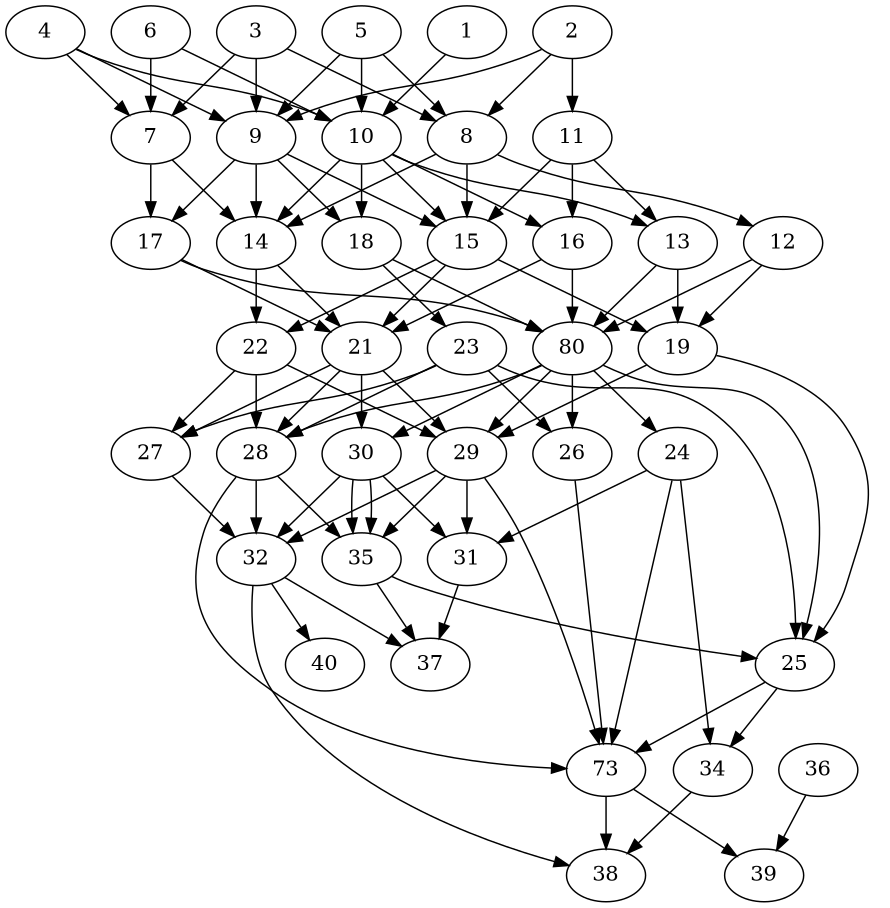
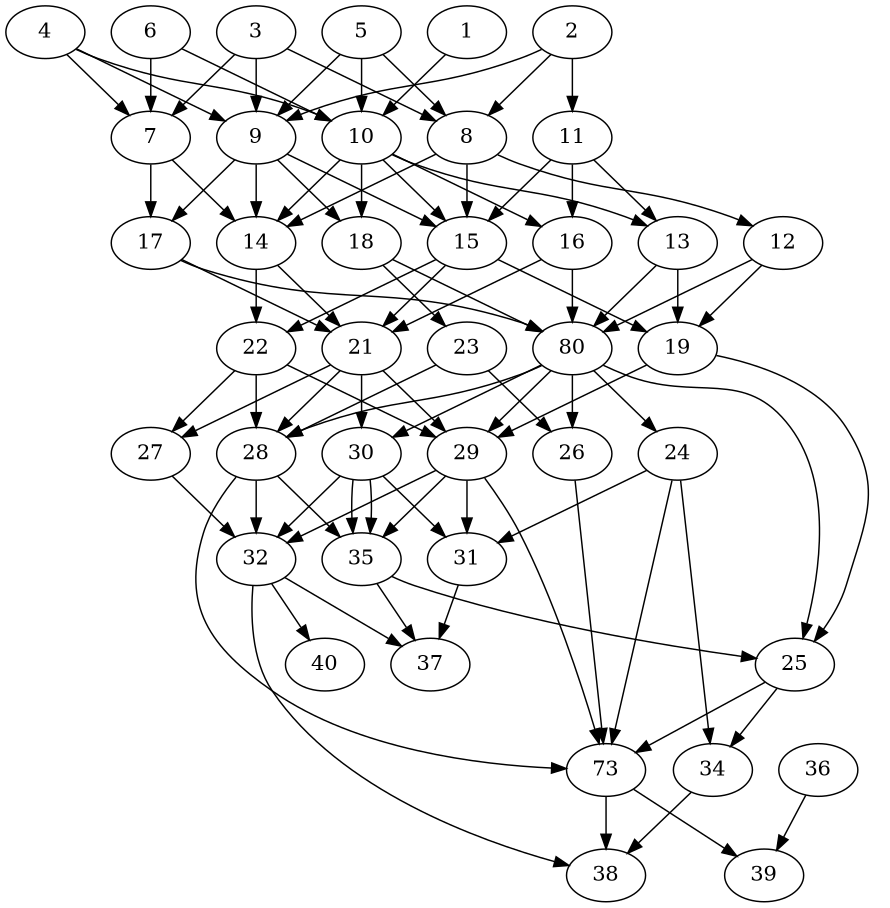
  digraph {
    node [alpha=0.05]
    1 [alpha=0.11 expect_size=21526528]
    10 [alpha=0.00 expect_size=33643520]
    14 [alpha=0.08 expect_size=28573696]
    15 [alpha=0.16 expect_size=11191296]
    18 [alpha=0.12 expect_size=37502976]
    13 [alpha=0.10 expect_size=23643136]
    16 [alpha=0.11 expect_size=47444992]
    21 [alpha=0.12 expect_size=23524352]
    22 [alpha=0.09 expect_size=11645952]
    19 [expect_size=10471424]
    n11 [alpha=0.15 expect_size=22766592 label=80]
    23 [alpha=0.17 expect_size=13829120]
    2 [alpha=0.14 expect_size=5951488]
    8 [alpha=0.09 expect_size=27986944]
    9 [expect_size=10988544]
    11 [alpha=0.15 expect_size=12259328]
    12 [alpha=0.01 expect_size=37078016]
    17 [expect_size=13527040]
    3 [alpha=0.02 expect_size=29164544]
    7 [alpha=0.10 expect_size=10476544]
    4 [alpha=0.13 expect_size=37241856]
    5 [alpha=0.15 expect_size=19407872]
    6 [alpha=0.06 expect_size=24516608]
    29 [alpha=0.13 expect_size=18234368]
    28 [alpha=0.04 expect_size=37534720]
    30 [alpha=0.15 expect_size=30400512]
    27 [alpha=0.17 expect_size=25576448]
    25 [expect_size=9362432]
    24 [alpha=0.18 expect_size=37228544]
    26 [alpha=0.20 expect_size=46666752]
    n31 [alpha=0.03 expect_size=22285312 label=73]
    34 [alpha=0.18 expect_size=14403584]
    35 [alpha=0.16 expect_size=8690688]
    31 [alpha=0.19 expect_size=19006464]
    32 [alpha=0.17 expect_size=47522816]
    38 [expect_size=11058176]
    39 [alpha=0.00 expect_size=20161536]
    37 [alpha=0.12 expect_size=18356224]
    40 [alpha=0.03 expect_size=51412992]
    36 [alpha=0.12 expect_size=19311616]
    1 -> 10
    10 -> 14
    10 -> 15
    10 -> 18
    10 -> 13
    10 -> 16
    14 -> 21
    14 -> 22
    15 -> 21
    15 -> 22
    15 -> 19
    18 -> n11
    18 -> 23
    13 -> 19
    13 -> n11
    16 -> 21
    16 -> n11
    21 -> 29
    21 -> 28
    21 -> 30
    21 -> 27
    22 -> 29
    22 -> 28
    22 -> 27
    19 -> 29
    19 -> 25
    n11 -> 29
    n11 -> 28
    n11 -> 30
    n11 -> 25
    n11 -> 24
    n11 -> 26
    23 -> 28
-   23 -> 27
-   23 -> 25
    23 -> 26
    2 -> 8
    2 -> 9
    2 -> 11
    8 -> 14
    8 -> 15
    8 -> 12
    9 -> 14
    9 -> 15
    9 -> 18
    9 -> 17
    11 -> 15
    11 -> 13
    11 -> 16
    12 -> 19
    12 -> n11
    17 -> 21
    17 -> n11
    3 -> 8
    3 -> 9
    3 -> 7
    7 -> 14
    7 -> 17
    4 -> 10
    4 -> 9
    4 -> 7
    5 -> 10
    5 -> 8
    5 -> 9
    6 -> 10
    6 -> 7
    29 -> n31
    29 -> 35
    29 -> 31
    29 -> 32
    28 -> n31
    28 -> 35
    28 -> 32
    30 -> 35
    30 -> 35
    30 -> 31
    30 -> 32
    27 -> 32
    25 -> n31
    25 -> 34
    24 -> n31
    24 -> 34
    24 -> 31
    26 -> n31
    n31 -> 38
    n31 -> 39
    34 -> 38
    35 -> 25
    35 -> 37
    31 -> 37
    32 -> 38
    32 -> 37
    32 -> 40
    36 -> 39
  }
